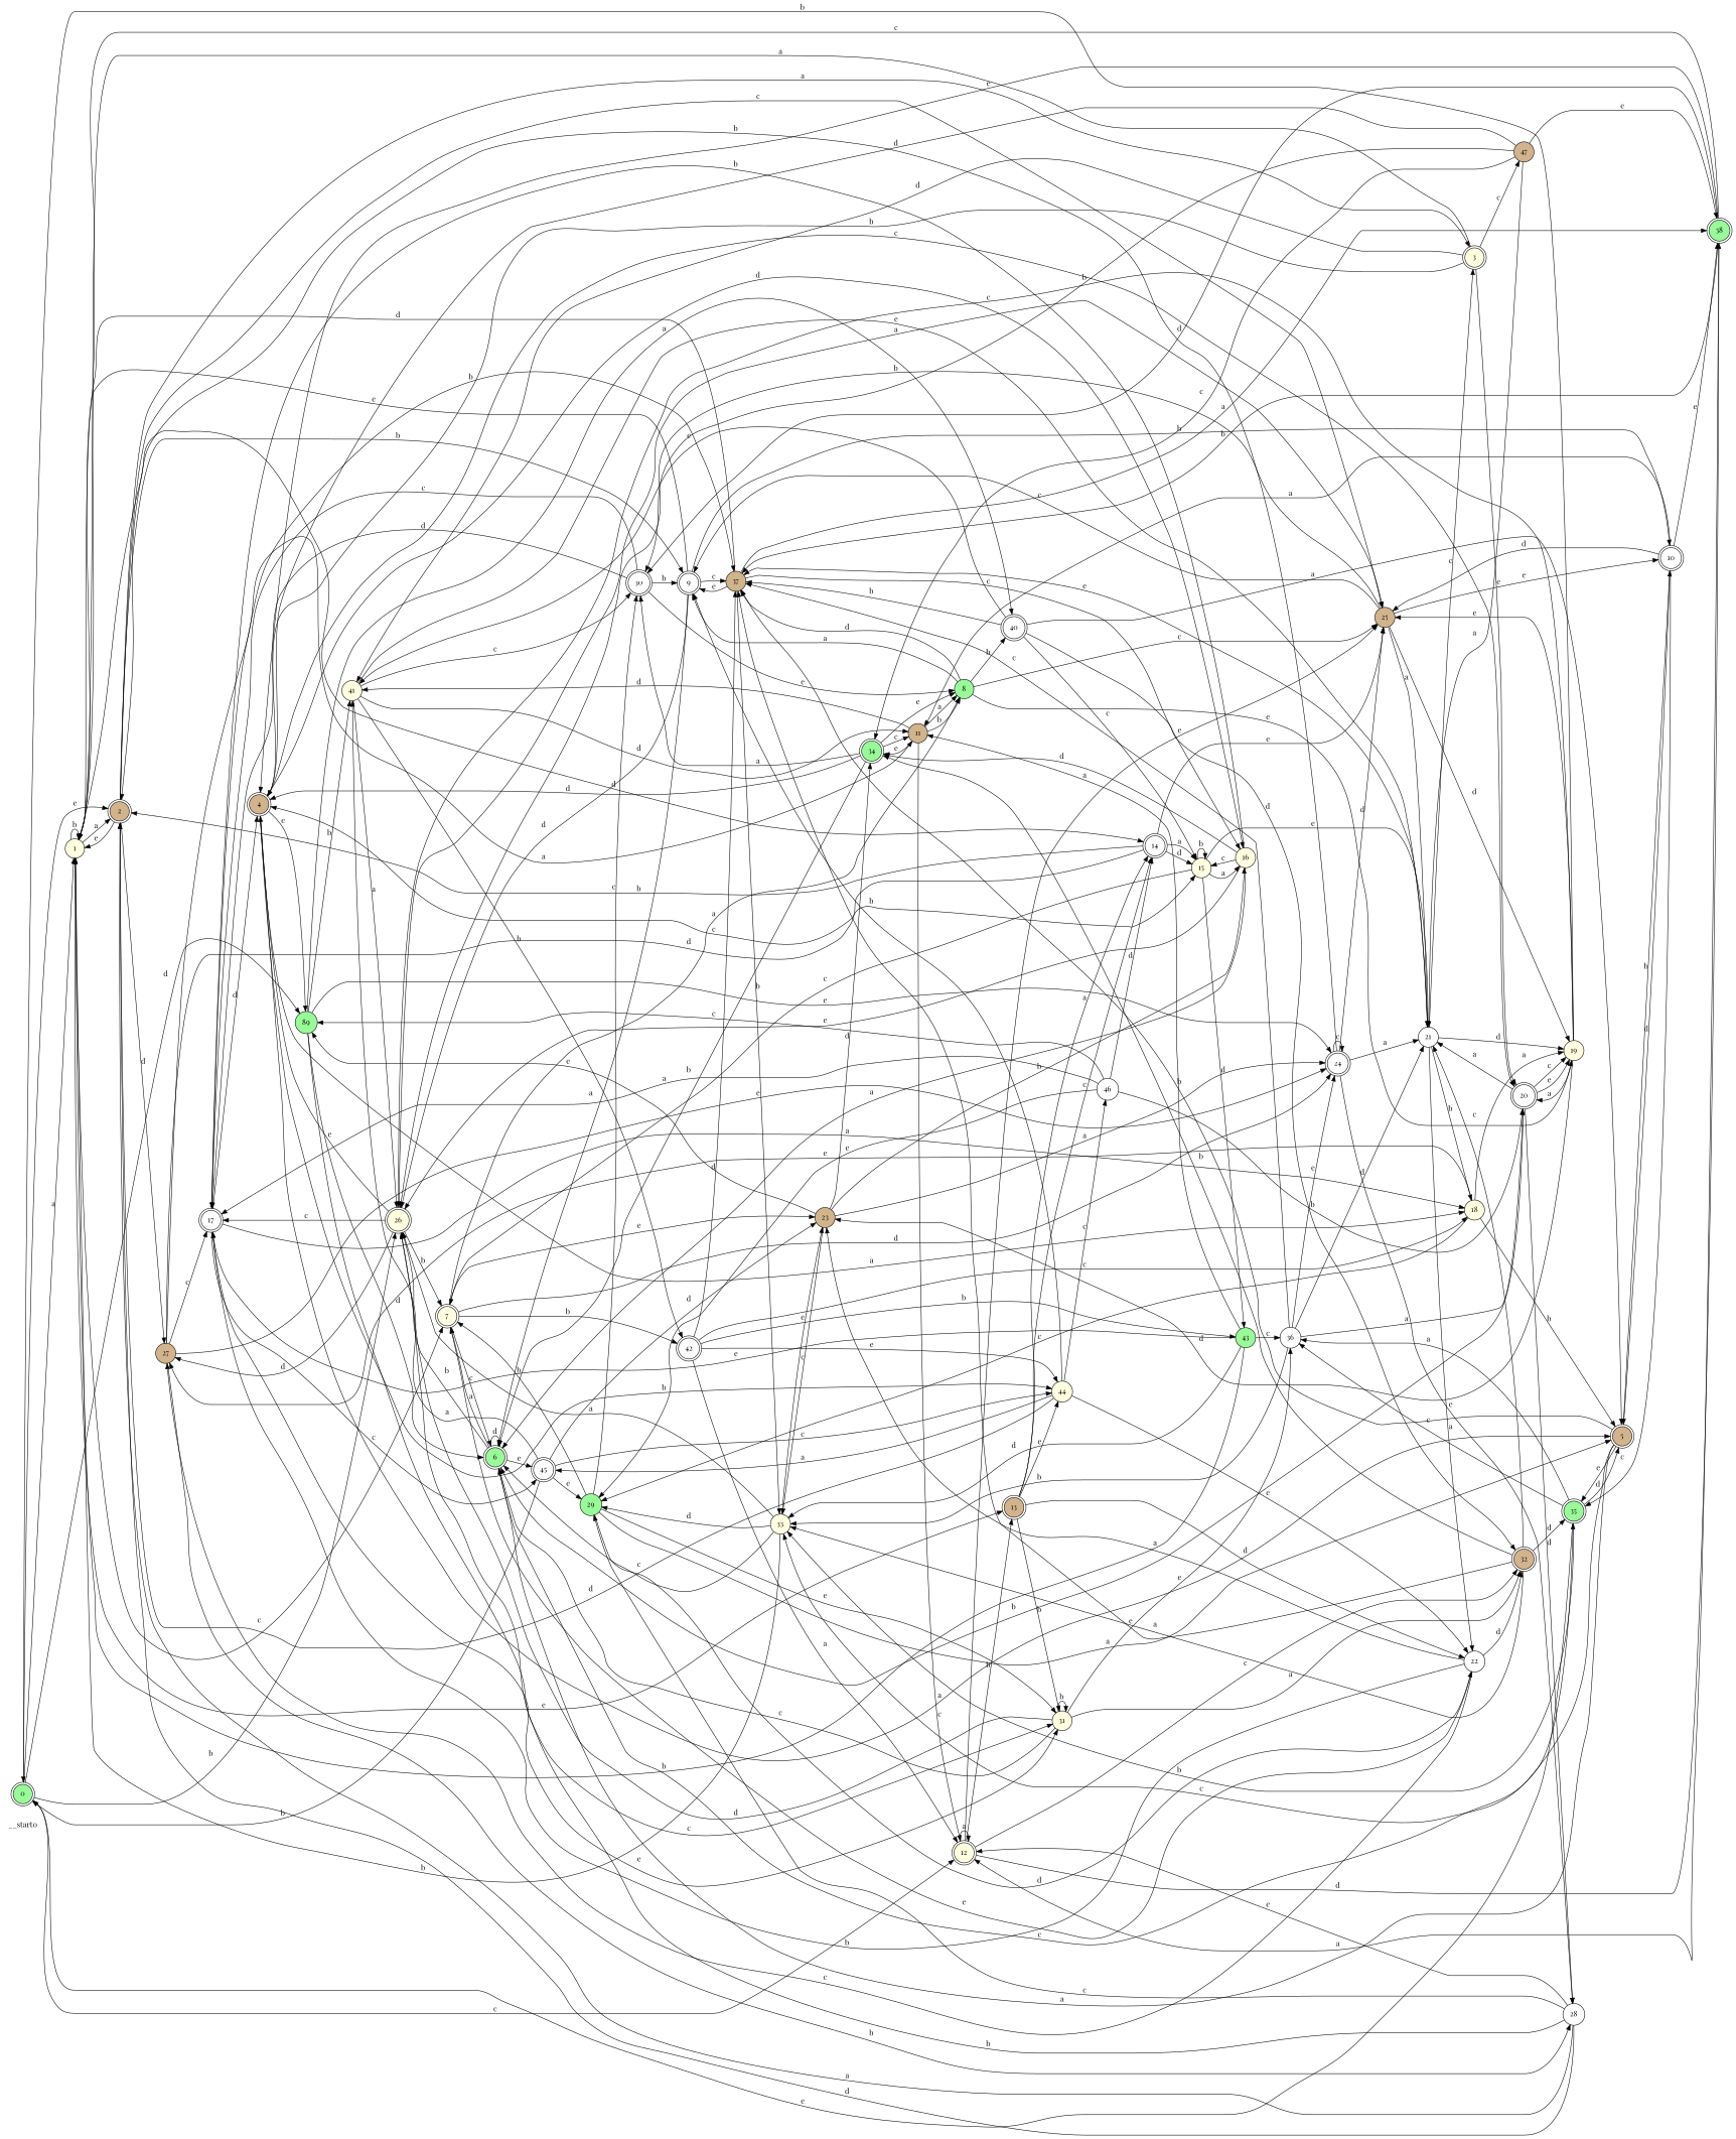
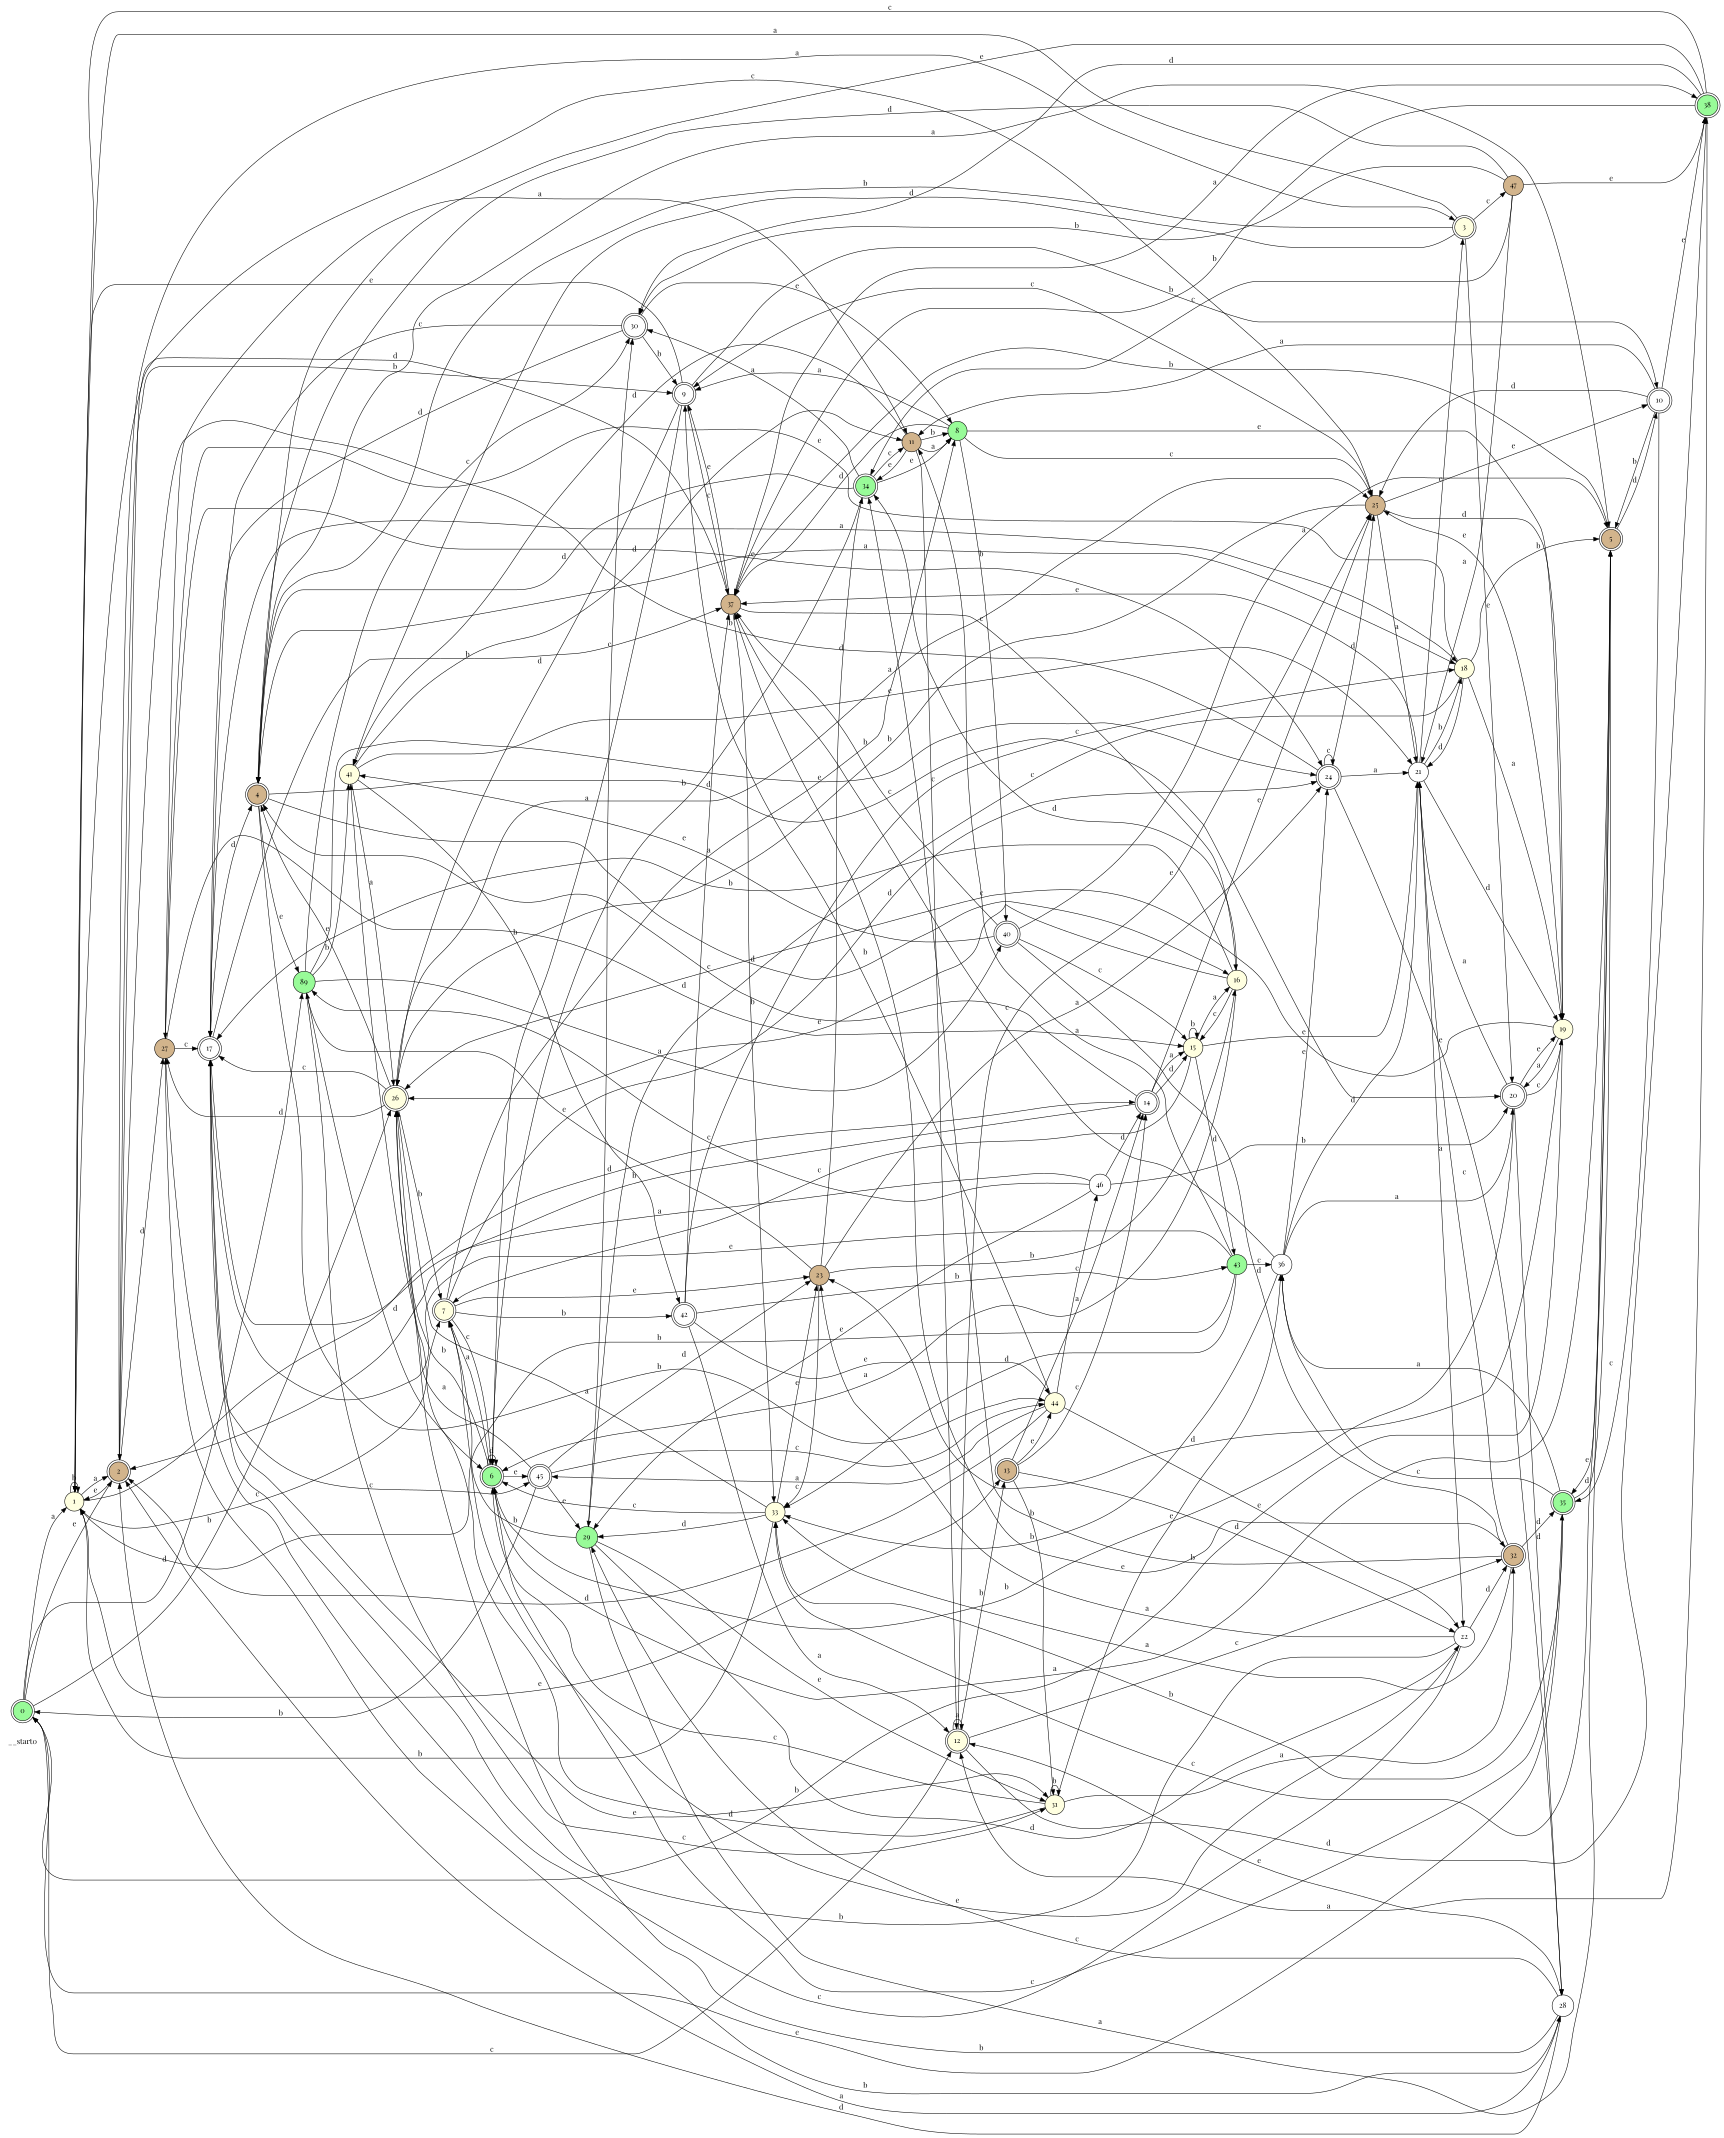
  digraph {
    fontname="Playfair Display"
    rankdir=LR
    node [fillcolor=white fontname="Playfair Display" shape=doublecircle style=filled color=black]
    edge [fontname="Playfair Display"]
    __start0 [shape=none color=""]
    n2 [fillcolor=palegreen label=0 style="rounded,filled"]
    n3 [fillcolor=lightyellow label=1 shape=circle]
    n4 [fillcolor=tan label=2 style="rounded,filled"]
    n5 [fillcolor=lightyellow label=12 style="rounded,filled"]
    n6 [fillcolor=lightyellow label=26 style="rounded,filled"]
    n7 [fillcolor=palegreen label=89 shape=circle]
    n8 [fillcolor=lightyellow label=7 style="rounded,filled"]
    n9 [fillcolor=tan label=13 style="rounded,filled"]
    n10 [label=14 style="rounded,filled"]
    n11 [fillcolor=lightyellow label=3 style="rounded,filled"]
    n12 [label=9 style="rounded,filled"]
    n13 [fillcolor=tan label=25 shape=circle]
    n14 [fillcolor=tan label=27 shape=circle]
    n15 [fillcolor=palegreen label=38 style="rounded,filled"]
    n16 [fillcolor=tan label=32 style="rounded,filled"]
    n17 [fillcolor=tan label=4 style="rounded,filled"]
    n18 [label=17 style="rounded,filled"]
    n19 [fillcolor=lightyellow label=41 shape=circle]
    n20 [fillcolor=palegreen label=6 style="rounded,filled"]
    n21 [label=24 style="rounded,filled"]
    n22 [label=40 style="rounded,filled"]
    n23 [fillcolor=lightyellow label=31 shape=circle]
    n24 [fillcolor=palegreen label=8 shape=circle]
    n25 [fillcolor=tan label=23 shape=circle]
    n26 [label=42 style="rounded,filled"]
    n27 [fillcolor=lightyellow label=44 shape=circle]
    n28 [label=22 shape=circle]
    n29 [fillcolor=lightyellow label=15 shape=circle]
    n30 [label=20 style="rounded,filled"]
    n31 [fillcolor=tan label=47 shape=circle]
    n32 [label=10 style="rounded,filled"]
    n33 [fillcolor=tan label=37 shape=circle]
    n34 [fillcolor=lightyellow label=19 shape=circle]
    n35 [label=21 shape=circle]
    n36 [fillcolor=tan label=11 shape=circle]
    n37 [label=28 shape=circle]
    n38 [fillcolor=tan label=5 style="rounded,filled"]
    n39 [fillcolor=lightyellow label=16 shape=circle]
    n40 [fillcolor=lightyellow label=18 shape=circle]
    n41 [label=30 style="rounded,filled"]
    n42 [fillcolor=palegreen label=34 style="rounded,filled"]
    n43 [fillcolor=lightyellow label=33 shape=circle]
    n44 [fillcolor=palegreen label=35 style="rounded,filled"]
    n45 [label=45 style="rounded,filled"]
    n46 [label=46 shape=circle]
    n47 [fillcolor=palegreen label=29 shape=circle]
    n48 [label=36 shape=circle]
    n49 [fillcolor=palegreen label=43 shape=circle]
    n2 -> n3 [label=a]
    n2 -> n4 [label=e]
    n2 -> n5 [label=c]
    n2 -> n6 [label=b]
    n2 -> n7 [label=d]
    n3 -> n3 [label=b]
    n3 -> n4 [label=a]
    n3 -> n8 [label=c]
    n3 -> n9 [label=e]
    n3 -> n10 [label=d]
    n4 -> n3 [label=e]
    n4 -> n11 [label=a]
    n4 -> n12 [label=b]
    n4 -> n13 [label=c]
    n4 -> n14 [label=d]
    n5 -> n5 [label=a]
    n5 -> n9 [label=b]
    n5 -> n13 [label=e]
    n5 -> n15 [label=d]
    n5 -> n16 [label=c]
    n6 -> n8 [label=b]
    n6 -> n13 [label=a]
    n6 -> n14 [label=d]
    n6 -> n17 [label=e]
    n6 -> n18 [label=c]
    n7 -> n19 [label=b]
    n7 -> n20 [label=d]
    n7 -> n21 [label=e]
    n7 -> n22 [label=a]
    n7 -> n23 [label=c]
    n8 -> n20 [label=c]
    n8 -> n21 [label=d]
    n8 -> n24 [label=a]
    n8 -> n25 [label=e]
    n8 -> n26 [label=b]
    n9 -> n10 [label=a]
    n9 -> n10 [label=c]
    n9 -> n23 [label=b]
    n9 -> n27 [label=e]
    n9 -> n28 [label=d]
    n10 -> n4 [label=b]
    n10 -> n13 [label=e]
    n10 -> n17 [label=c]
    n10 -> n29 [label=a]
    n10 -> n29 [label=d]
    n11 -> n3 [label=a]
    n11 -> n17 [label=b]
    n11 -> n19 [label=d]
    n11 -> n30 [label=e]
    n11 -> n31 [label=c]
    n12 -> n3 [label=e]
    n12 -> n6 [label=d]
    n12 -> n20 [label=a]
    n12 -> n32 [label=b]
    n12 -> n33 [label=c]
    n13 -> n6 [label=b]
    n13 -> n12 [label=c]
    n13 -> n32 [label=e]
    n13 -> n34 [label=d]
    n13 -> n35 [label=a]
    n14 -> n18 [label=c]
    n14 -> n21 [label=e]
    n14 -> n29 [label=d]
    n14 -> n36 [label=a]
    n14 -> n37 [label=b]
    n15 -> n3 [label=c]
    n15 -> n5 [label=a]
    n15 -> n17 [label=e]
    n15 -> n33 [label=b]
    n15 -> n41 [label=d]
    n16 -> n33 [label=e]
    n16 -> n35 [label=c]
    n16 -> n42 [label=b]
    n16 -> n43 [label=a]
    n16 -> n44 [label=d]
    n17 -> n7 [label=e]
    n17 -> n27 [label=b]
    n17 -> n30 [label=c]
    n17 -> n38 [label=a]
    n17 -> n39 [label=d]
    n17 -> n40 [label=a]
    n18 -> n17 [label=d]
    n18 -> n23 [label=e]
    n18 -> n33 [label=b]
    n18 -> n40 [label=a]
    n18 -> n45 [label=c]
    n19 -> n6 [label=a]
    n19 -> n26 [label=b]
    n19 -> n35 [label=e]
    n19 -> n36 [label=d]
-   n19 -> n41 [label=c]
+   n7 -> n41 [label=c]
    n20 -> n6 [label=b]
    n20 -> n8 [label=a]
    n20 -> n20 [label=d]
    n20 -> n44 [label=c]
    n20 -> n45 [label=e]
    n21 -> n4 [label=b]
    n21 -> n13 [label=d]
    n21 -> n21 [label=c]
    n21 -> n35 [label=a]
    n21 -> n37 [label=e]
    n22 -> n16 [label=d]
    n22 -> n19 [label=e]
    n22 -> n29 [label=c]
    n22 -> n33 [label=b]
    n22 -> n38 [label=a]
    n23 -> n6 [label=d]
    n23 -> n16 [label=a]
    n23 -> n20 [label=c]
    n23 -> n23 [label=b]
    n23 -> n48 [label=e]
    n24 -> n12 [label=a]
    n24 -> n13 [label=c]
    n24 -> n22 [label=b]
    n24 -> n33 [label=d]
    n24 -> n34 [label=e]
    n25 -> n7 [label=e]
    n25 -> n21 [label=a]
    n25 -> n39 [label=b]
    n25 -> n42 [label=d]
    n25 -> n43 [label=c]
    n26 -> n5 [label=a]
    n26 -> n27 [label=e]
    n26 -> n33 [label=d]
    n26 -> n40 [label=c]
    n26 -> n49 [label=b]
    n27 -> n4 [label=d]
    n27 -> n12 [label=b]
    n27 -> n28 [label=e]
    n27 -> n45 [label=a]
    n27 -> n46 [label=c]
    n28 -> n8 [label=e]
    n28 -> n14 [label=c]
    n28 -> n16 [label=d]
    n28 -> n18 [label=b]
    n28 -> n25 [label=a]
    n29 -> n8 [label=c]
    n29 -> n29 [label=b]
    n29 -> n35 [label=e]
    n29 -> n39 [label=a]
    n29 -> n49 [label=d]
    n30 -> n20 [label=b]
    n30 -> n34 [label=c]
    n30 -> n34 [label=e]
    n30 -> n35 [label=a]
    n30 -> n37 [label=d]
    n31 -> n15 [label=e]
    n31 -> n17 [label=d]
    n31 -> n35 [label=a]
    n31 -> n41 [label=b]
    n31 -> n42 [label=c]
    n32 -> n13 [label=d]
    n32 -> n15 [label=e]
    n32 -> n36 [label=a]
    n32 -> n38 [label=b]
    n32 -> n44 [label=c]
    n33 -> n3 [label=d]
    n33 -> n12 [label=e]
    n33 -> n15 [label=a]
    n33 -> n39 [label=c]
    n33 -> n43 [label=b]
    n34 -> n2 [label=b]
    n34 -> n6 [label=c]
    n34 -> n13 [label=e]
    n34 -> n25 [label=d]
    n34 -> n30 [label=a]
    n35 -> n11 [label=c]
    n35 -> n28 [label=a]
    n35 -> n33 [label=e]
    n35 -> n34 [label=d]
    n35 -> n40 [label=b]
    n36 -> n5 [label=c]
    n36 -> n19 [label=d]
    n36 -> n24 [label=a]
    n36 -> n24 [label=b]
    n36 -> n42 [label=e]
    n37 -> n4 [label=a]
    n37 -> n4 [label=d]
    n37 -> n5 [label=e]
    n37 -> n6 [label=b]
    n37 -> n47 [label=c]
    n38 -> n20 [label=a]
    n38 -> n32 [label=d]
    n38 -> n33 [label=b]
    n38 -> n43 [label=c]
    n38 -> n44 [label=e]
    n39 -> n6 [label=e]
    n39 -> n18 [label=b]
    n39 -> n20 [label=a]
    n39 -> n29 [label=c]
    n39 -> n42 [label=d]
    n40 -> n14 [label=e]
    n40 -> n34 [label=a]
+   n40 -> n35 [label=d]
    n40 -> n38 [label=b]
    n40 -> n47 [label=c]
    n41 -> n12 [label=b]
    n41 -> n18 [label=c]
    n41 -> n18 [label=d]
    n41 -> n24 [label=e]
    n42 -> n17 [label=d]
    n42 -> n20 [label=b]
    n42 -> n24 [label=e]
    n42 -> n36 [label=c]
    n42 -> n41 [label=a]
    n43 -> n3 [label=b]
    n43 -> n6 [label=a]
    n43 -> n20 [label=c]
    n43 -> n25 [label=e]
    n43 -> n47 [label=d]
    n44 -> n2 [label=e]
    n44 -> n38 [label=d]
    n44 -> n43 [label=b]
    n44 -> n48 [label=a]
    n44 -> n48 [label=c]
    n45 -> n2 [label=b]
    n45 -> n19 [label=a]
    n45 -> n25 [label=d]
    n45 -> n27 [label=c]
    n45 -> n47 [label=e]
    n46 -> n7 [label=c]
    n46 -> n10 [label=d]
    n46 -> n18 [label=a]
    n46 -> n30 [label=b]
    n46 -> n47 [label=e]
    n47 -> n8 [label=b]
    n47 -> n23 [label=e]
    n47 -> n28 [label=d]
    n47 -> n38 [label=a]
    n47 -> n41 [label=c]
    n48 -> n21 [label=e]
    n48 -> n30 [label=a]
    n48 -> n33 [label=c]
    n48 -> n35 [label=d]
    n48 -> n43 [label=b]
    n49 -> n3 [label=b]
    n49 -> n18 [label=e]
    n49 -> n36 [label=a]
    n49 -> n43 [label=d]
    n49 -> n48 [label=c]
  }
